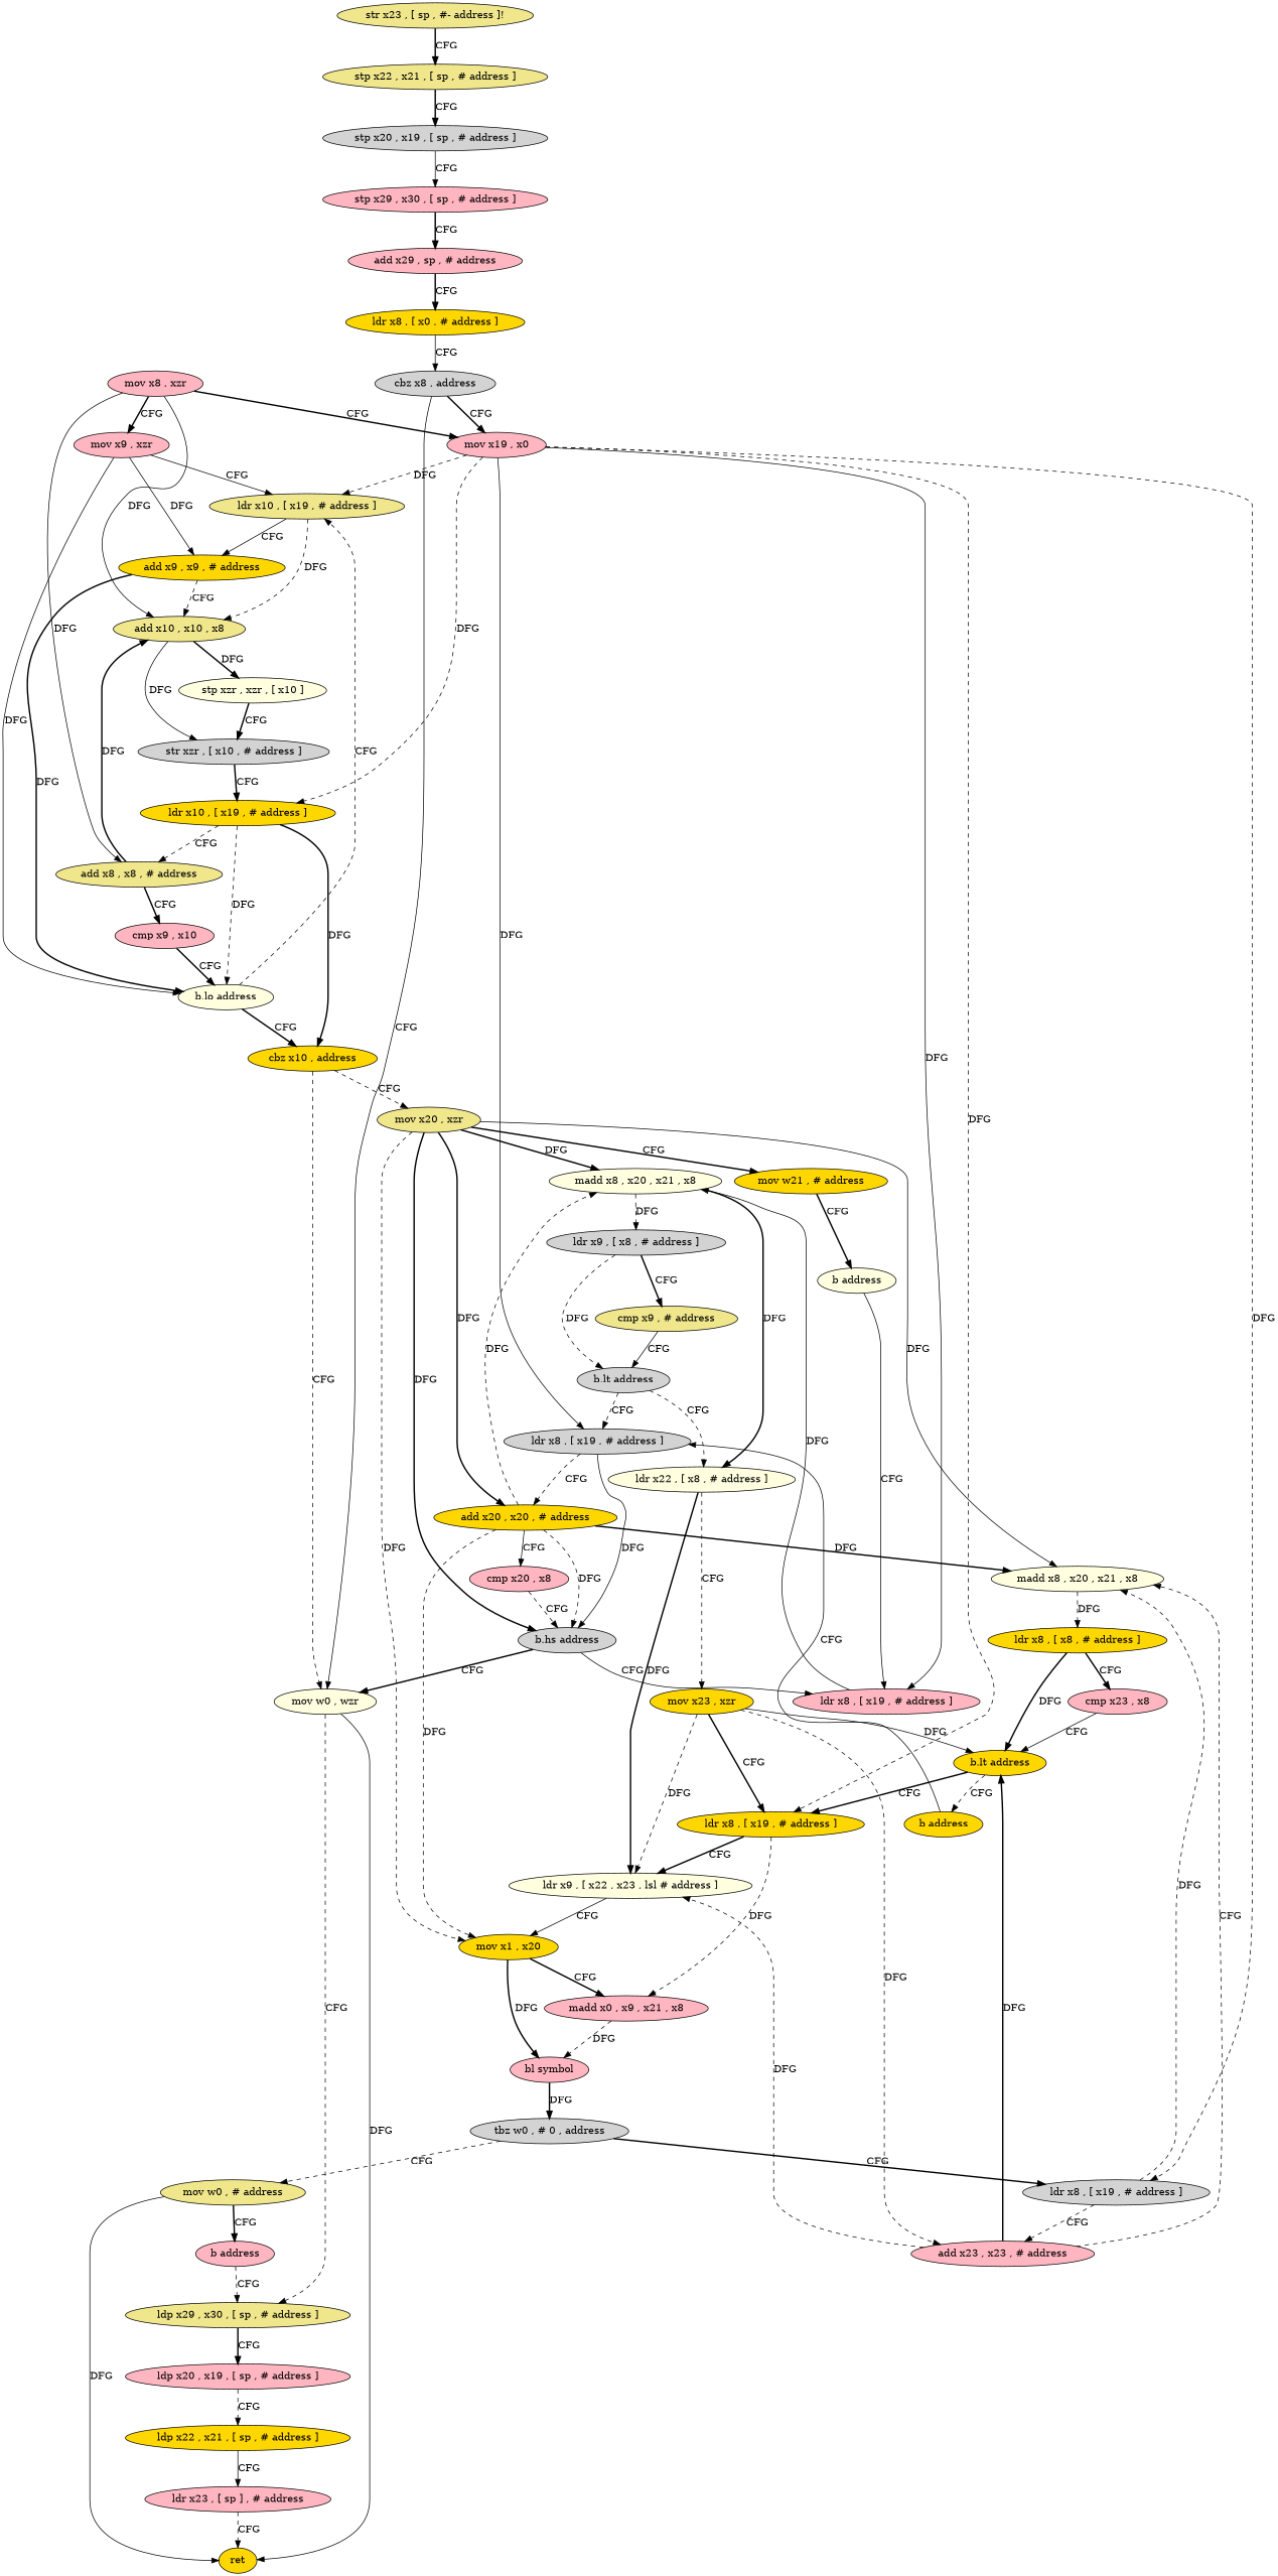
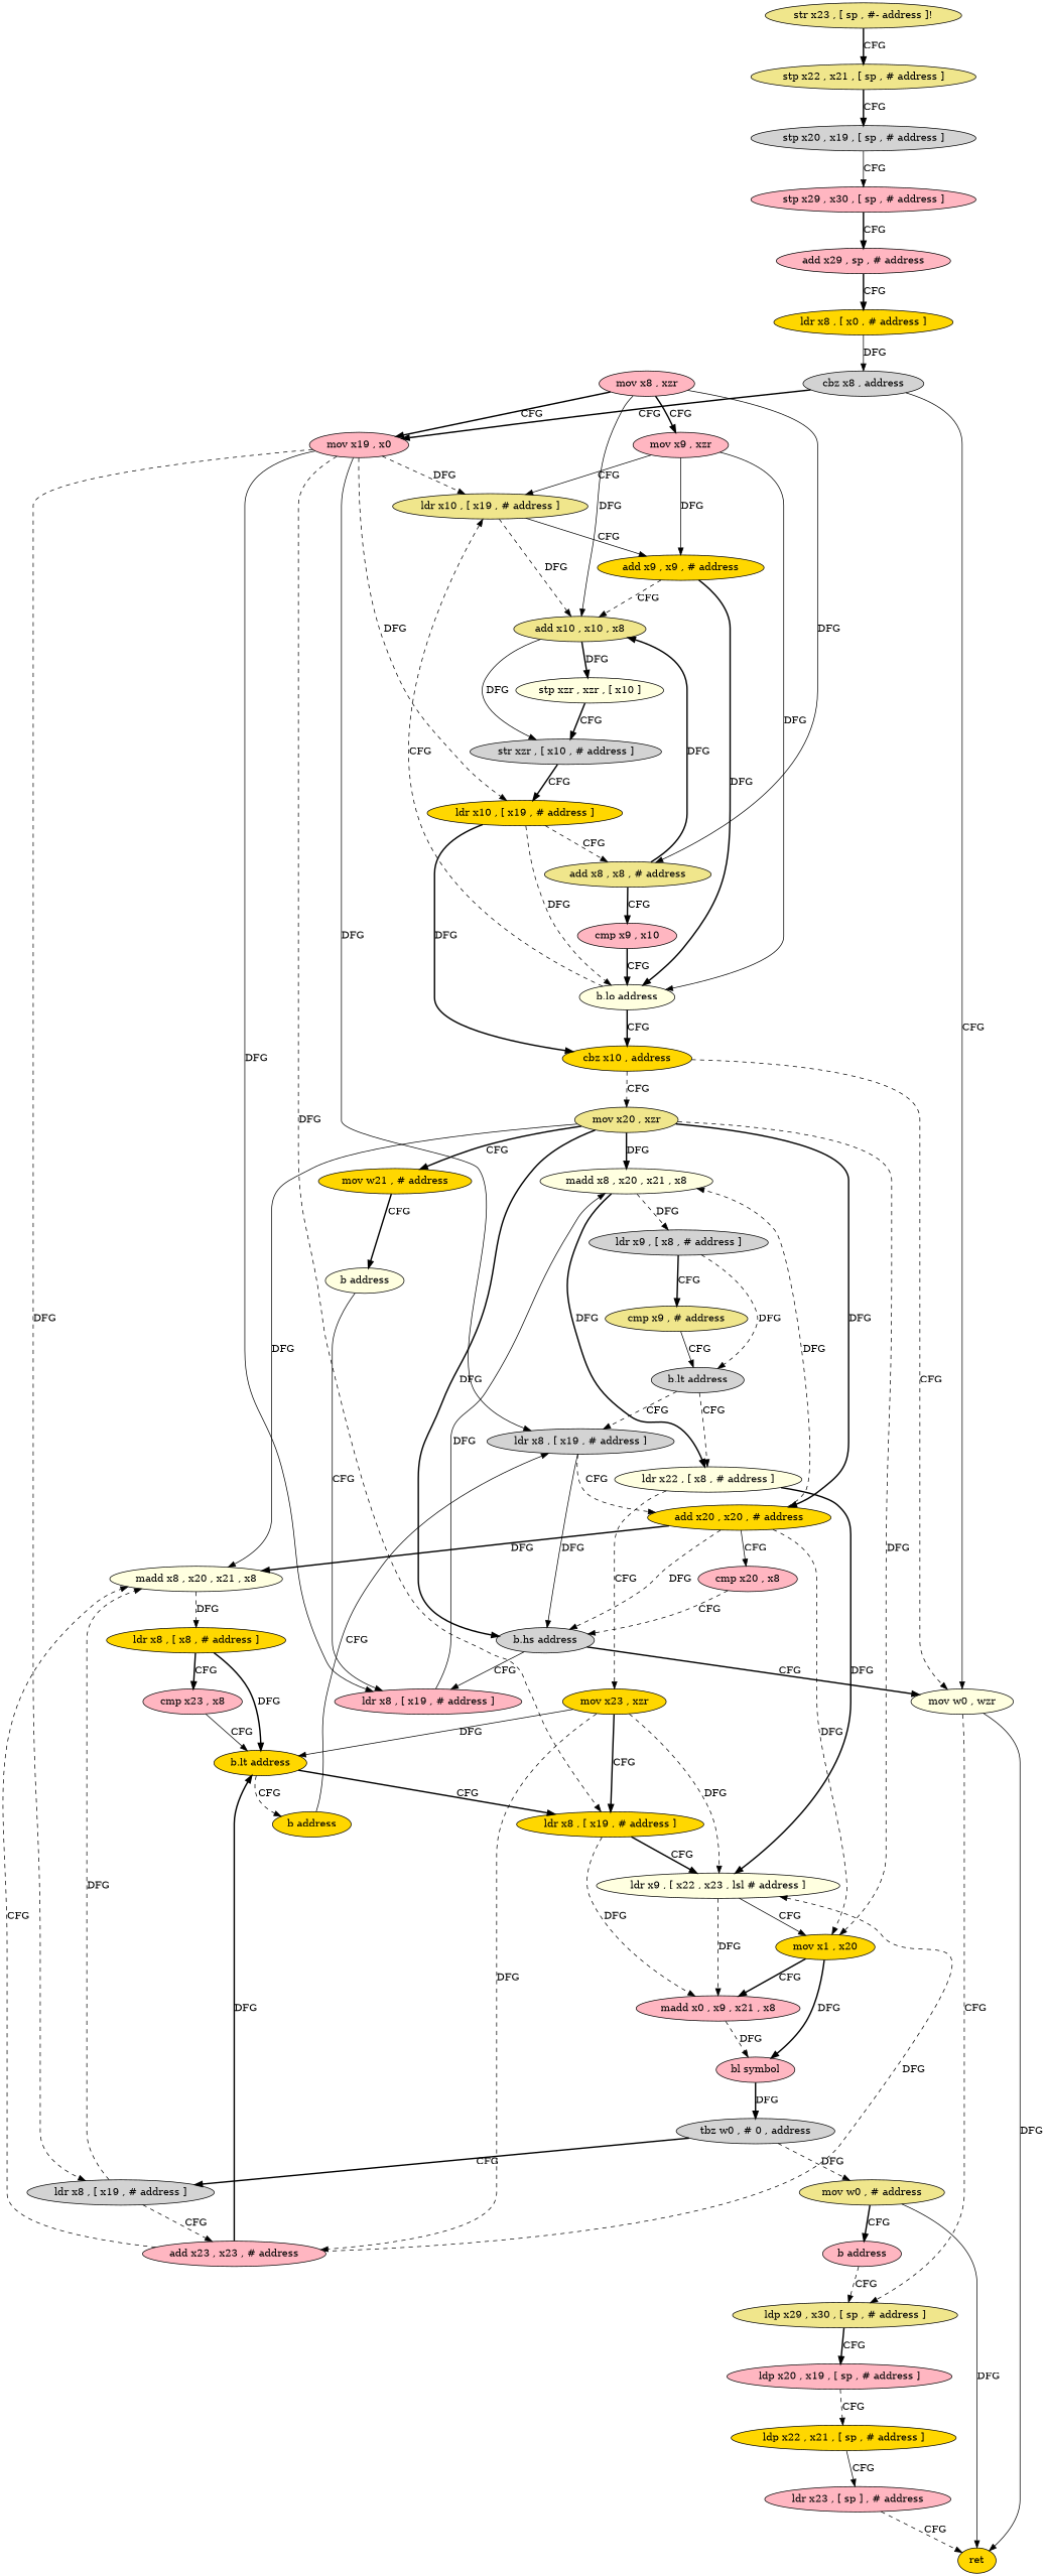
  digraph {
    node [fillcolor=lightpink style=filled]
    edge [style=bold]
    n1 [fillcolor=khaki label="str x23 , [ sp , #- address ]!"]
    n2 [fillcolor=khaki label="stp x22 , x21 , [ sp , # address ]"]
    n3 [fillcolor=lightgrey label="stp x20 , x19 , [ sp , # address ]"]
    n4 [label="stp x29 , x30 , [ sp , # address ]"]
    n5 [label="add x29 , sp , # address"]
    n6 [fillcolor=gold label="ldr x8 , [ x0 , # address ]"]
    n7 [fillcolor=lightgrey label="cbz x8 , address"]
    n8 [fillcolor=lightyellow label="mov w0 , wzr"]
    n9 [label="mov x19 , x0"]
    n10 [fillcolor=khaki label="ldp x29 , x30 , [ sp , # address ]"]
    n11 [fillcolor=gold label=ret]
    n12 [fillcolor=khaki label="ldr x10 , [ x19 , # address ]"]
    n13 [fillcolor=gold label="ldr x10 , [ x19 , # address ]"]
    n14 [label="ldr x8 , [ x19 , # address ]"]
    n15 [fillcolor=lightgrey label="ldr x8 , [ x19 , # address ]"]
    n16 [fillcolor=gold label="ldr x8 , [ x19 , # address ]"]
    n17 [fillcolor=lightgrey label="ldr x8 , [ x19 , # address ]"]
    n18 [label="ldp x20 , x19 , [ sp , # address ]"]
    n19 [label="mov x8 , xzr"]
    n20 [label="mov x9 , xzr"]
    n21 [fillcolor=khaki label="add x10 , x10 , x8"]
    n22 [fillcolor=khaki label="add x8 , x8 , # address"]
    n23 [fillcolor=gold label="add x9 , x9 , # address"]
    n24 [fillcolor=lightyellow label="b.lo address"]
    n25 [fillcolor=gold label="cbz x10 , address"]
    n26 [fillcolor=lightyellow label="madd x8 , x20 , x21 , x8"]
    n27 [fillcolor=gold label="add x20 , x20 , # address"]
    n28 [fillcolor=lightgrey label="b.hs address"]
    n29 [fillcolor=lightyellow label="ldr x9 , [ x22 , x23 , lsl # address ]"]
    n30 [label="madd x0 , x9 , x21 , x8"]
    n31 [fillcolor=lightyellow label="madd x8 , x20 , x21 , x8"]
    n32 [label="add x23 , x23 , # address"]
    n33 [fillcolor=gold label="ldp x22 , x21 , [ sp , # address ]"]
    n34 [fillcolor=lightyellow label="stp xzr , xzr , [ x10 ]"]
    n35 [fillcolor=lightgrey label="str xzr , [ x10 , # address ]"]
    n36 [label="cmp x9 , x10"]
    n37 [fillcolor=khaki label="mov x20 , xzr"]
    n38 [fillcolor=gold label="mov w21 , # address"]
    n39 [fillcolor=gold label="mov x1 , x20"]
    n40 [fillcolor=lightyellow label="b address"]
    n41 [fillcolor=lightgrey label="ldr x9 , [ x8 , # address ]"]
    n42 [fillcolor=lightyellow label="ldr x22 , [ x8 , # address ]"]
    n43 [label="cmp x20 , x8"]
    n44 [fillcolor=gold label="ldr x8 , [ x8 , # address ]"]
    n45 [label="bl symbol"]
    n46 [fillcolor=khaki label="cmp x9 , # address"]
    n47 [fillcolor=lightgrey label="b.lt address"]
    n48 [fillcolor=gold label="mov x23 , xzr"]
    n49 [fillcolor=gold label="b.lt address"]
    n50 [fillcolor=gold label="b address"]
    n51 [fillcolor=khaki label="mov w0 , # address"]
    n52 [label="b address"]
    n53 [label="cmp x23 , x8"]
    n54 [label="ldr x23 , [ sp ] , # address"]
    n55 [fillcolor=lightgrey label="tbz w0 , # 0 , address"]
    n1 -> n2 [label=CFG]
    n2 -> n3 [label=CFG]
    n3 -> n4 [label=CFG style=solid]
    n4 -> n5 [label=CFG]
    n5 -> n6 [label=CFG]
-   n6 -> n7 [label=CFG style=solid]
+   n6 -> n7 [label=DFG style=solid]
    n7 -> n8 [label=CFG style=solid]
    n7 -> n9 [label=CFG]
    n8 -> n10 [label=CFG style=dashed]
    n8 -> n11 [label=DFG style=solid]
    n9 -> n12 [label=DFG style=dashed]
    n9 -> n13 [label=DFG style=dashed]
    n9 -> n14 [label=DFG style=solid]
    n9 -> n15 [label=DFG style=solid]
    n9 -> n16 [label=DFG style=dashed]
    n9 -> n17 [label=DFG style=dashed]
    n10 -> n18 [label=CFG]
    n12 -> n21 [label=DFG style=dashed]
    n12 -> n23 [label=CFG style=solid]
    n13 -> n22 [label=CFG style=dashed]
    n13 -> n24 [label=DFG style=dashed]
    n13 -> n25 [label=DFG]
    n14 -> n26 [label=DFG style=solid]
    n15 -> n27 [label=CFG style=dashed]
    n15 -> n28 [label=DFG style=solid]
    n16 -> n29 [label=CFG]
    n16 -> n30 [label=DFG style=dashed]
    n17 -> n31 [label=DFG style=dashed]
    n17 -> n32 [label=CFG style=dashed]
    n18 -> n33 [label=CFG style=dashed]
    n19 -> n9 [label=CFG]
    n19 -> n20 [label=CFG]
    n19 -> n21 [label=DFG style=solid]
    n19 -> n22 [label=DFG style=solid]
    n20 -> n12 [label=CFG style=solid]
    n20 -> n23 [label=DFG style=solid]
    n20 -> n24 [label=DFG style=solid]
    n21 -> n34 [label=DFG]
    n21 -> n35 [label=DFG style=solid]
    n22 -> n21 [label=DFG]
    n22 -> n36 [label=CFG]
    n23 -> n21 [label=CFG style=dashed]
    n23 -> n24 [label=DFG]
    n24 -> n12 [label=CFG style=dashed]
    n24 -> n25 [label=CFG]
    n25 -> n8 [label=CFG style=dashed]
    n25 -> n37 [label=CFG style=dashed]
    n26 -> n41 [label=DFG style=dashed]
    n26 -> n42 [label=DFG]
    n27 -> n26 [label=DFG style=dashed]
    n27 -> n28 [label=DFG style=dashed]
    n27 -> n31 [label=DFG]
    n27 -> n39 [label=DFG style=dashed]
    n27 -> n43 [label=CFG style=solid]
    n28 -> n8 [label=CFG]
    n28 -> n14 [label=CFG style=solid]
+   n29 -> n30 [label=DFG style=dashed]
    n29 -> n39 [label=CFG style=solid]
    n30 -> n45 [label=DFG style=dashed]
    n31 -> n44 [label=DFG style=dashed]
    n32 -> n29 [label=DFG style=dashed]
    n32 -> n31 [label=CFG style=dashed]
    n32 -> n49 [label=DFG]
    n33 -> n54 [label=CFG style=solid]
    n34 -> n35 [label=CFG]
    n35 -> n13 [label=CFG]
    n36 -> n24 [label=CFG]
    n37 -> n26 [label=DFG]
    n37 -> n27 [label=DFG]
    n37 -> n28 [label=DFG]
    n37 -> n31 [label=DFG style=solid]
    n37 -> n38 [label=CFG]
    n37 -> n39 [label=DFG style=dashed]
    n38 -> n40 [label=CFG]
    n39 -> n30 [label=CFG]
    n39 -> n45 [label=DFG]
    n40 -> n14 [label=CFG style=solid]
    n41 -> n46 [label=CFG]
    n41 -> n47 [label=DFG style=dashed]
    n42 -> n29 [label=DFG]
    n42 -> n48 [label=CFG style=dashed]
    n43 -> n28 [label=CFG style=dashed]
    n44 -> n49 [label=DFG]
    n44 -> n53 [label=CFG]
    n45 -> n55 [label=DFG]
    n46 -> n47 [label=CFG style=solid]
    n47 -> n15 [label=CFG style=dashed]
    n47 -> n42 [label=CFG style=dashed]
    n48 -> n16 [label=CFG]
    n48 -> n29 [label=DFG style=dashed]
    n48 -> n32 [label=DFG style=dashed]
    n48 -> n49 [label=DFG style=solid]
    n49 -> n16 [label=CFG]
    n49 -> n50 [label=CFG style=dashed]
    n50 -> n15 [label=CFG style=solid]
    n51 -> n11 [label=DFG style=solid]
    n51 -> n52 [label=CFG]
    n52 -> n10 [label=CFG style=dashed]
    n53 -> n49 [label=CFG style=solid]
    n54 -> n11 [label=CFG style=dashed]
    n55 -> n17 [label=CFG]
-   n55 -> n51 [label=CFG style=dashed]
+   n55 -> n51 [label=DFG style=dashed]
  }
